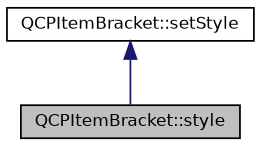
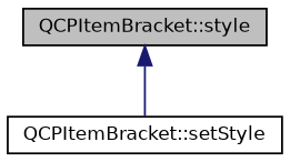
  digraph {
    rankdir=TB
    node [color=black fontname=Helvetica fontsize=10 shape=record style=filled]
    n1 [fillcolor=grey75 fontcolor=black height=0.2 label="QCPItemBracket::style" width=0.4]
    n2 [fillcolor=white height=0.2 label="QCPItemBracket::setStyle" width=0.4]
-   n2 -> n1 [color=midnightblue dir=back fontname=Helvetica fontsize=10 labelfontname=Helvetica labelfontsize=10 style=solid]
+   n1 -> n2 [color=midnightblue dir=back fontname=Helvetica fontsize=10 labelfontname=Helvetica labelfontsize=10 style=solid]
  }
